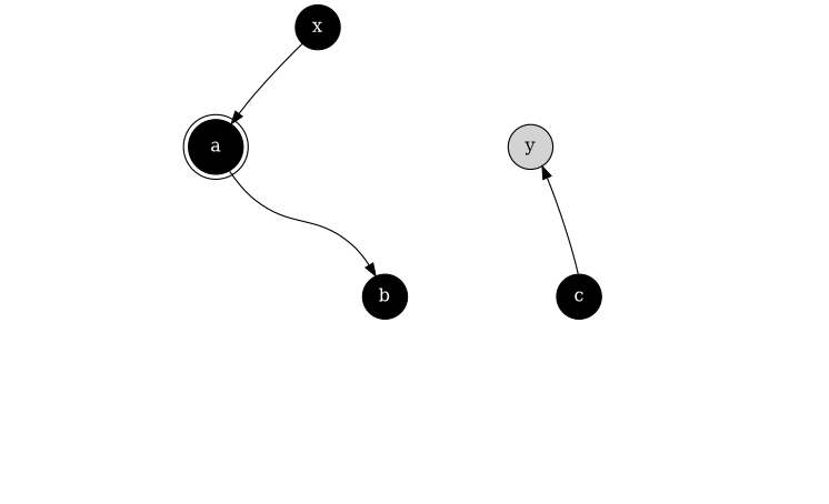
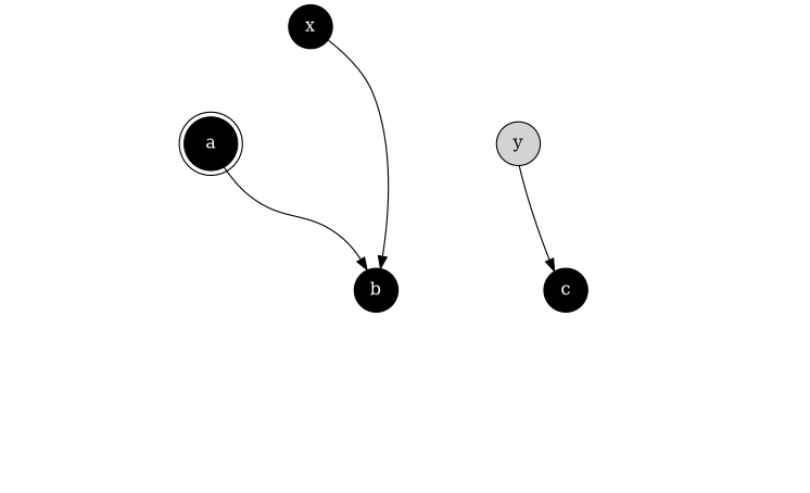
  digraph {
    node [shape=circle style=invis]
    edge [style=invis]
    nilaal
    nilaam
    nilaar
    nilabl
    nilabm
    nilabr
    nilacl
    nilacm
    nilacr
    n10 [fillcolor=black fontcolor=white label=b style=filled]
    nilaym
    n12 [fillcolor=black fontcolor=white label=c style=filled]
    n13 [fillcolor=black fontcolor=white label=a peripheries=2 style=filled]
    nilaxm
    n15 [fillcolor=lightgray fontcolor=black label=y style=filled]
    n16 [fillcolor=black fontcolor=white label=x style=filled]
    subgraph sub_1 {
      rank=same
      nilaal
      nilaam
      nilaar
    }
    subgraph sub_2 {
      rank=same
      nilabl
      nilabm
      nilabr
    }
    subgraph sub_3 {
      rank=same
      nilacl
      nilacm
      nilacr
    }
    subgraph sub_4 {
      rank=same
      n10
      nilaym
      n12
    }
    subgraph sub_5 {
      rank=same
      n13
      nilaxm
      n15
    }
    nilaal -> nilaam
    nilaam -> nilaar
    nilabl -> nilabm
    nilabm -> nilabr
    nilacl -> nilacm
    nilacm -> nilacr
    n10 -> nilabl
    n10 -> nilabm
    n10 -> nilabr
    n10 -> nilaym
    nilaym -> n12
    n12 -> nilacl
    n12 -> nilacm
    n12 -> nilacr
    n13 -> nilaal
    n13 -> nilaam
    n13 -> nilaar
    n13 -> n10 [style=""]
    n13 -> nilaxm
    nilaxm -> n15
    n15 -> nilaym
-   n12 -> n15 [style=""]
-   n16 -> n13 [style=""]
+   n15 -> n12 [style=""]
+   n16 -> n10 [style=""]
    n16 -> nilaxm
  }
